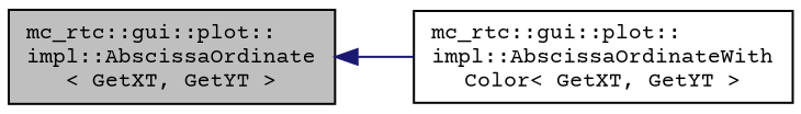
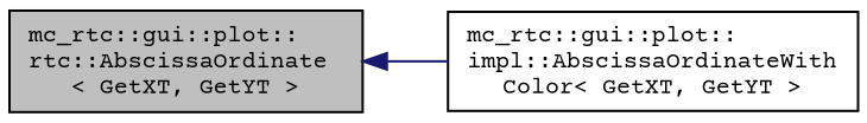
  digraph {
    rankdir=LR
    fontname="Courier Prime"
    node [color=black fontname="Courier Prime" fontsize=10 shape=record style=filled]
-   n1 [fillcolor=grey75 fontcolor=black height=0.2 label="mc_rtc::gui::plot::\limpl::AbscissaOrdinate\l\< GetXT, GetYT \>" width=0.4]
+   n1 [fillcolor=grey75 fontcolor=black height=0.2 label="mc_rtc::gui::plot::\lrtc::AbscissaOrdinate\l\< GetXT, GetYT \>" width=0.4]
    n2 [fillcolor=white height=0.2 label="mc_rtc::gui::plot::\limpl::AbscissaOrdinateWith\lColor\< GetXT, GetYT \>" width=0.4]
    n1 -> n2 [color=midnightblue dir=back fontname="Courier Prime" fontsize=10 labelfontname=Helvetica labelfontsize=10 style=solid]
  }
